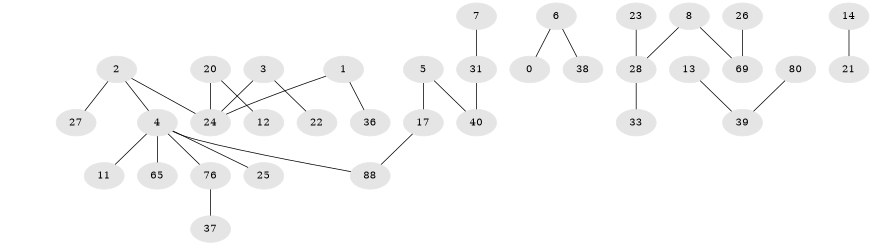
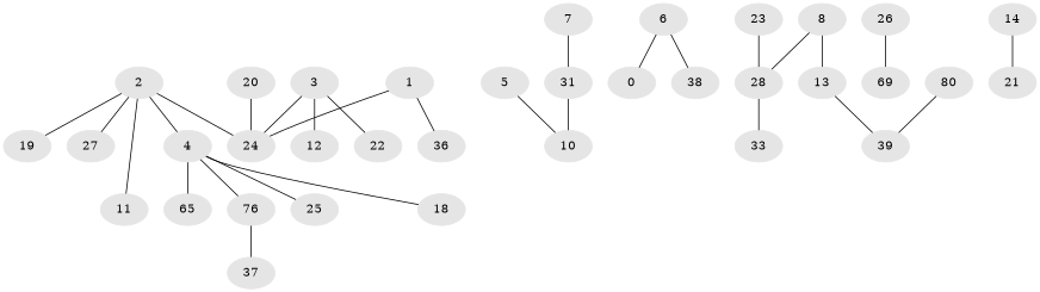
  graph {
    node [color=gray90 style=filled]
    edge [weight=1.0]
    1
    24
    36
    2
    4
    11
+   19
    27
    n9 [label=65]
    n10 [label=76]
-   18 [label=88]
+   18
    25
    3
    12
    22
    37
    5
-   10 [label=40]
-   17
+   10
    n20 [label=0]
    6
    38
    7
    31
    8
    28
    n27 [label=69]
    33
    13
    39
    14
    21
    20
    23
    26
    n36 [label=80]
    1 -- 24
    1 -- 36
    2 -- 24
    2 -- 4
-   4 -- 11
+   2 -- 11
+   2 -- 19
    2 -- 27
    4 -- n9
    4 -- n10
    4 -- 18
    4 -- 25
    n10 -- 37
    3 -- 24
-   20 -- 12
+   3 -- 12
    3 -- 22
    5 -- 10
-   5 -- 17
-   17 -- 18
    6 -- n20
    6 -- 38
    7 -- 31
    31 -- 10
    8 -- 28
-   8 -- n27
+   8 -- 13
    28 -- 33
    13 -- 39
    14 -- 21
    20 -- 24
    23 -- 28
    26 -- n27
    n36 -- 39
  }
